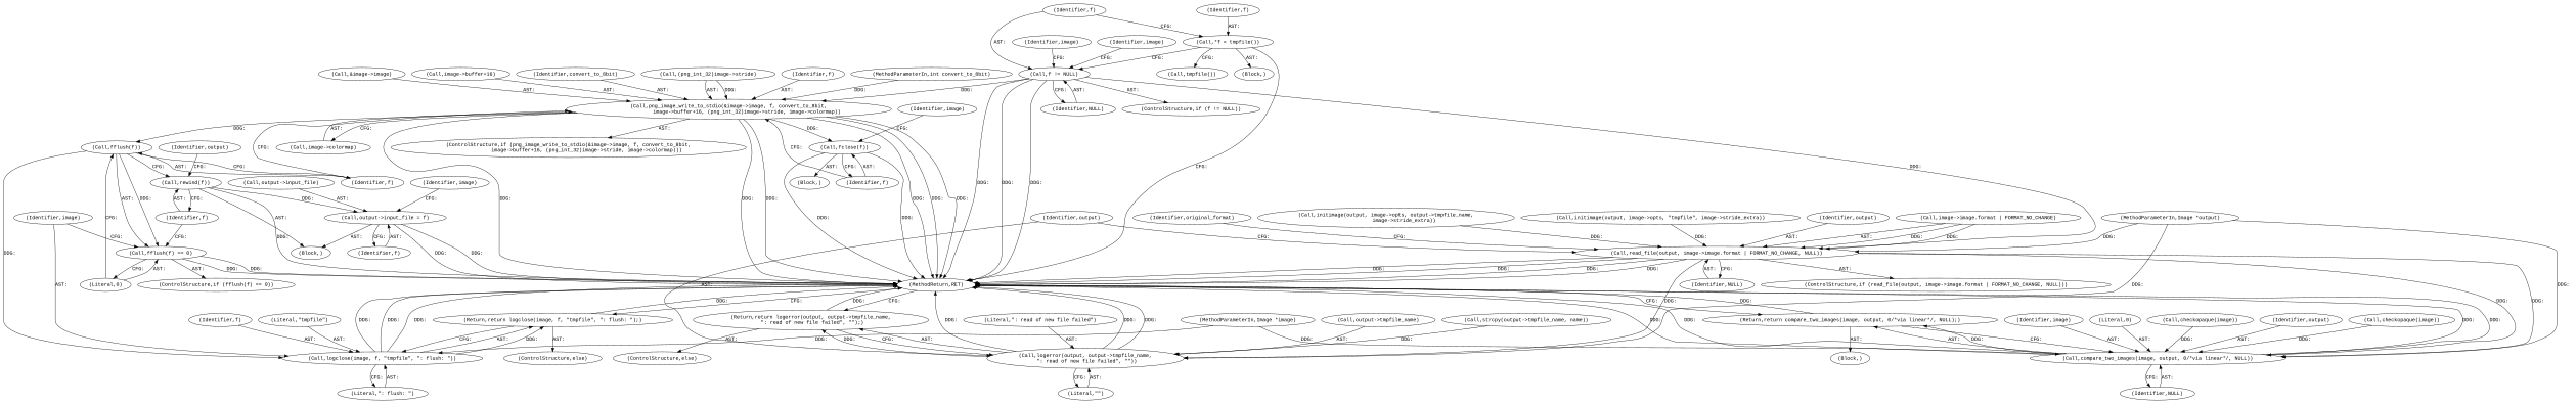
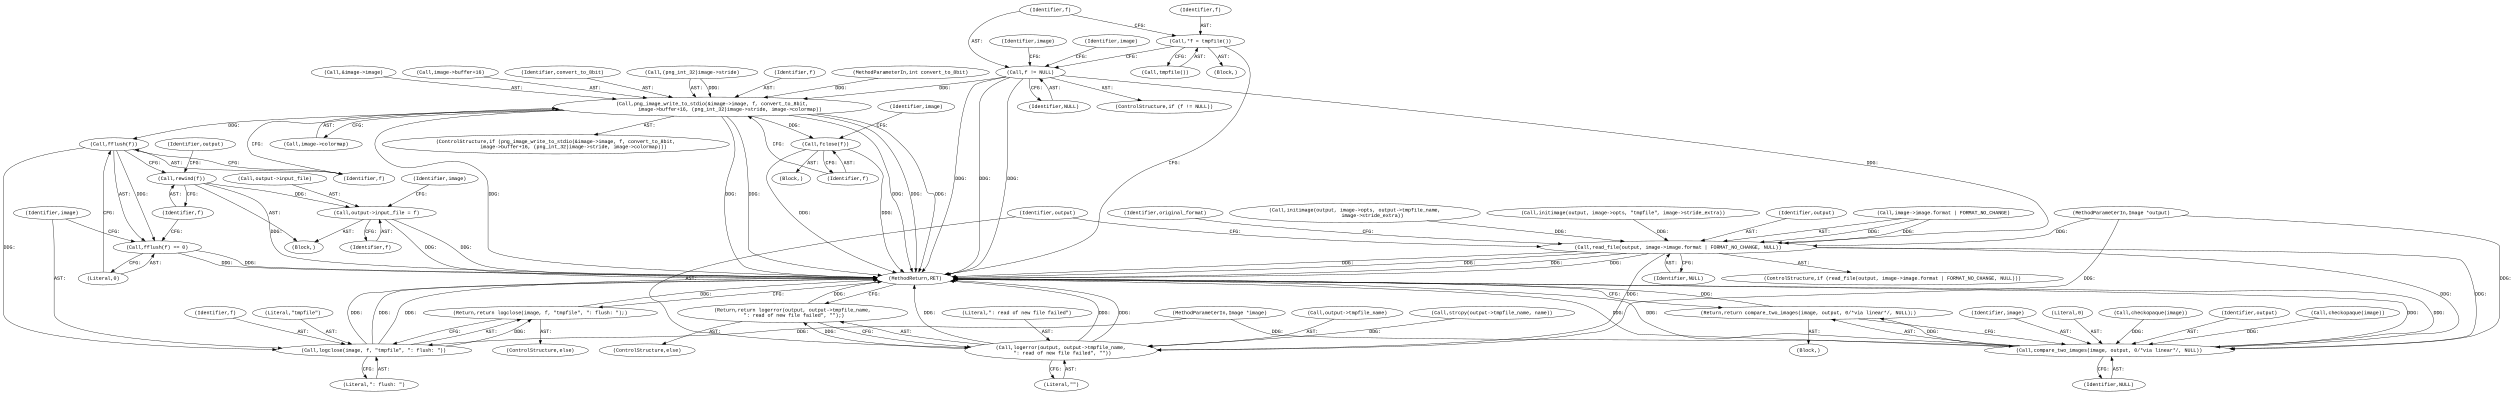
  digraph {
    fontname="Liberation Mono"
    node [fontname="Liberation Mono"]
    edge [fontname="Liberation Mono"]
    n1 [label="(Call,*f = tmpfile())"]
    n2 [label="(Call,f != NULL)"]
    n3 [label="(Block,)"]
    n4 [label="(MethodReturn,RET)"]
    n5 [label="(Call,tmpfile())"]
    n6 [label="(Call,png_image_write_to_stdio(&image->image, f, convert_to_8bit,\n            image->buffer+16, (png_int_32)image->stride, image->colormap))"]
    n7 [label="(Call,read_file(output, image->image.format | FORMAT_NO_CHANGE, NULL))"]
    n8 [label="(Identifier,NULL)"]
    n9 [label="(ControlStructure,if (f != NULL))"]
    n10 [label="(Return,return logclose(image, f, \"tmpfile\", \": flush: \");)"]
    n11 [label="(Return,return compare_two_images(image, output, 0/*via linear*/, NULL);)"]
    n12 [label="(Return,return logerror(output, output->tmpfile_name,\n \": read of new file failed\", \"\");)"]
    n13 [label="(Call,fflush(f))"]
    n14 [label="(Call,fclose(f))"]
    n15 [label="(Call,image->colormap)"]
    n16 [label="(ControlStructure,if (png_image_write_to_stdio(&image->image, f, convert_to_8bit,\n            image->buffer+16, (png_int_32)image->stride, image->colormap)))"]
    n17 [label="(Call,compare_two_images(image, output, 0/*via linear*/, NULL))"]
    n18 [label="(Call,logerror(output, output->tmpfile_name,\n \": read of new file failed\", \"\"))"]
    n19 [label="(Identifier,NULL)"]
    n20 [label="(ControlStructure,if (read_file(output, image->image.format | FORMAT_NO_CHANGE, NULL)))"]
    n21 [label="(Call,fflush(f) == 0)"]
    n22 [label="(Call,rewind(f))"]
    n23 [label="(Call,logclose(image, f, \"tmpfile\", \": flush: \"))"]
    n24 [label="(Identifier,f)"]
    n25 [label="(Block,)"]
    n26 [label="(Identifier,f)"]
    n27 [label="(Literal,0)"]
-   n28 [label="(ControlStructure,if (fflush(f) == 0))"]
    n29 [label="(Call,output->input_file = f)"]
    n30 [label="(Block,)"]
    n31 [label="(Identifier,f)"]
    n32 [label="(Literal,\": flush: \")"]
    n33 [label="(Identifier,f)"]
    n34 [label="(ControlStructure,else)"]
    n35 [label="(Identifier,NULL)"]
    n36 [label="(Literal,\"\")"]
    n37 [label="(Block,)"]
    n38 [label="(ControlStructure,else)"]
    n39 [label="(Call,&image->image)"]
    n40 [label="(Call,image->buffer+16)"]
    n41 [label="(Identifier,convert_to_8bit)"]
    n42 [label="(Identifier,f)"]
    n43 [label="(Identifier,image)"]
    n44 [label="(Identifier,image)"]
    n45 [label="(Literal,0)"]
    n46 [label="(Call,(png_int_32)image->stride)"]
    n47 [label="(Identifier,image)"]
    n48 [label="(Literal,\"tmpfile\")"]
    n49 [label="(Identifier,original_format)"]
    n50 [label="(Identifier,output)"]
    n51 [label="(Identifier,image)"]
    n52 [label="(Identifier,image)"]
    n53 [label="(MethodParameterIn,Image *image)"]
    n54 [label="(Call,output->tmpfile_name)"]
    n55 [label="(Identifier,f)"]
    n56 [label="(Call,initimage(output, image->opts, output->tmpfile_name,\n            image->stride_extra))"]
    n57 [label="(Identifier,f)"]
    n58 [label="(Call,strcpy(output->tmpfile_name, name))"]
    n59 [label="(Call,checkopaque(image))"]
    n60 [label="(MethodParameterIn,Image *output)"]
    n61 [label="(Literal,\": read of new file failed\")"]
    n62 [label="(Identifier,output)"]
    n63 [label="(Call,output->input_file)"]
    n64 [label="(Identifier,image)"]
    n65 [label="(Identifier,f)"]
    n66 [label="(MethodParameterIn,int convert_to_8bit)"]
    n67 [label="(Call,initimage(output, image->opts, \"tmpfile\", image->stride_extra))"]
    n68 [label="(Identifier,output)"]
    n69 [label="(Call,image->image.format | FORMAT_NO_CHANGE)"]
    n70 [label="(Identifier,output)"]
    n71 [label="(Call,checkopaque(image))"]
    n1 -> n2 [label="CFG: "]
    n1 -> n3 [label="AST: "]
    n1 -> n4 [label="CFG: "]
    n1 -> n5 [label="CFG: "]
    n2 -> n4 [label="DDG: "]
    n2 -> n4 [label="DDG: "]
    n2 -> n4 [label="DDG: "]
    n2 -> n6 [label="DDG: "]
    n2 -> n7 [label="DDG: "]
    n2 -> n8 [label="CFG: "]
    n2 -> n9 [label="AST: "]
    n4 -> n10 [label="CFG: "]
    n4 -> n11 [label="CFG: "]
    n4 -> n12 [label="CFG: "]
+   n5 -> n1 [label="AST: "]
    n6 -> n4 [label="DDG: "]
    n6 -> n4 [label="DDG: "]
    n6 -> n4 [label="DDG: "]
    n6 -> n4 [label="DDG: "]
    n6 -> n4 [label="DDG: "]
    n6 -> n4 [label="DDG: "]
    n6 -> n13 [label="DDG: "]
    n6 -> n14 [label="DDG: "]
    n6 -> n15 [label="CFG: "]
    n6 -> n16 [label="AST: "]
    n7 -> n4 [label="DDG: "]
    n7 -> n4 [label="DDG: "]
    n7 -> n4 [label="DDG: "]
    n7 -> n4 [label="DDG: "]
    n7 -> n17 [label="DDG: "]
    n7 -> n17 [label="DDG: "]
    n7 -> n18 [label="DDG: "]
    n7 -> n19 [label="CFG: "]
    n7 -> n20 [label="AST: "]
    n8 -> n2 [label="AST: "]
    n10 -> n4 [label="DDG: "]
    n10 -> n23 [label="CFG: "]
    n10 -> n34 [label="AST: "]
    n11 -> n4 [label="DDG: "]
    n11 -> n17 [label="CFG: "]
    n11 -> n37 [label="AST: "]
    n12 -> n4 [label="DDG: "]
    n12 -> n18 [label="CFG: "]
    n12 -> n38 [label="AST: "]
    n13 -> n21 [label="AST: "]
    n13 -> n21 [label="DDG: "]
    n13 -> n22 [label="CFG: "]
    n13 -> n23 [label="DDG: "]
    n13 -> n24 [label="CFG: "]
    n14 -> n4 [label="DDG: "]
    n14 -> n4 [label="DDG: "]
    n14 -> n25 [label="AST: "]
    n14 -> n26 [label="CFG: "]
    n15 -> n6 [label="AST: "]
    n17 -> n4 [label="DDG: "]
    n17 -> n4 [label="DDG: "]
    n17 -> n4 [label="DDG: "]
    n17 -> n4 [label="DDG: "]
    n17 -> n11 [label="AST: "]
    n17 -> n11 [label="DDG: "]
    n17 -> n35 [label="CFG: "]
    n18 -> n4 [label="DDG: "]
    n18 -> n4 [label="DDG: "]
    n18 -> n4 [label="DDG: "]
    n18 -> n12 [label="AST: "]
    n18 -> n12 [label="DDG: "]
    n18 -> n36 [label="CFG: "]
    n19 -> n7 [label="AST: "]
    n21 -> n4 [label="DDG: "]
    n21 -> n4 [label="DDG: "]
    n21 -> n27 [label="CFG: "]
-   n21 -> n28 [label="AST: "]
    n22 -> n4 [label="DDG: "]
    n22 -> n29 [label="DDG: "]
    n22 -> n30 [label="AST: "]
    n22 -> n31 [label="CFG: "]
    n23 -> n4 [label="DDG: "]
    n23 -> n4 [label="DDG: "]
    n23 -> n4 [label="DDG: "]
    n23 -> n10 [label="AST: "]
    n23 -> n10 [label="DDG: "]
    n23 -> n32 [label="CFG: "]
    n24 -> n6 [label="CFG: "]
    n24 -> n13 [label="AST: "]
    n26 -> n6 [label="CFG: "]
    n26 -> n14 [label="AST: "]
    n27 -> n13 [label="CFG: "]
    n27 -> n21 [label="AST: "]
    n29 -> n4 [label="DDG: "]
    n29 -> n4 [label="DDG: "]
    n29 -> n30 [label="AST: "]
    n29 -> n33 [label="CFG: "]
    n31 -> n21 [label="CFG: "]
    n31 -> n22 [label="AST: "]
    n32 -> n23 [label="AST: "]
    n33 -> n29 [label="AST: "]
    n35 -> n17 [label="AST: "]
    n36 -> n18 [label="AST: "]
    n39 -> n6 [label="AST: "]
    n40 -> n6 [label="AST: "]
    n41 -> n6 [label="AST: "]
    n42 -> n23 [label="AST: "]
    n43 -> n14 [label="CFG: "]
    n44 -> n17 [label="AST: "]
    n45 -> n17 [label="AST: "]
    n46 -> n6 [label="AST: "]
    n46 -> n6 [label="DDG: "]
    n47 -> n21 [label="CFG: "]
    n47 -> n23 [label="AST: "]
    n48 -> n23 [label="AST: "]
    n49 -> n7 [label="CFG: "]
    n50 -> n22 [label="CFG: "]
    n51 -> n29 [label="CFG: "]
    n52 -> n2 [label="CFG: "]
    n53 -> n17 [label="DDG: "]
    n53 -> n23 [label="DDG: "]
    n54 -> n18 [label="AST: "]
    n55 -> n1 [label="CFG: "]
    n55 -> n2 [label="AST: "]
    n56 -> n7 [label="DDG: "]
    n57 -> n1 [label="AST: "]
    n58 -> n18 [label="DDG: "]
    n59 -> n17 [label="DDG: "]
    n60 -> n7 [label="DDG: "]
    n60 -> n17 [label="DDG: "]
    n60 -> n18 [label="DDG: "]
    n61 -> n18 [label="AST: "]
    n62 -> n17 [label="AST: "]
    n63 -> n29 [label="AST: "]
    n64 -> n2 [label="CFG: "]
    n65 -> n6 [label="AST: "]
    n66 -> n6 [label="DDG: "]
    n67 -> n7 [label="DDG: "]
    n68 -> n7 [label="AST: "]
    n69 -> n7 [label="AST: "]
    n69 -> n7 [label="DDG: "]
    n69 -> n7 [label="DDG: "]
    n70 -> n7 [label="CFG: "]
    n70 -> n18 [label="AST: "]
    n71 -> n17 [label="DDG: "]
  }
